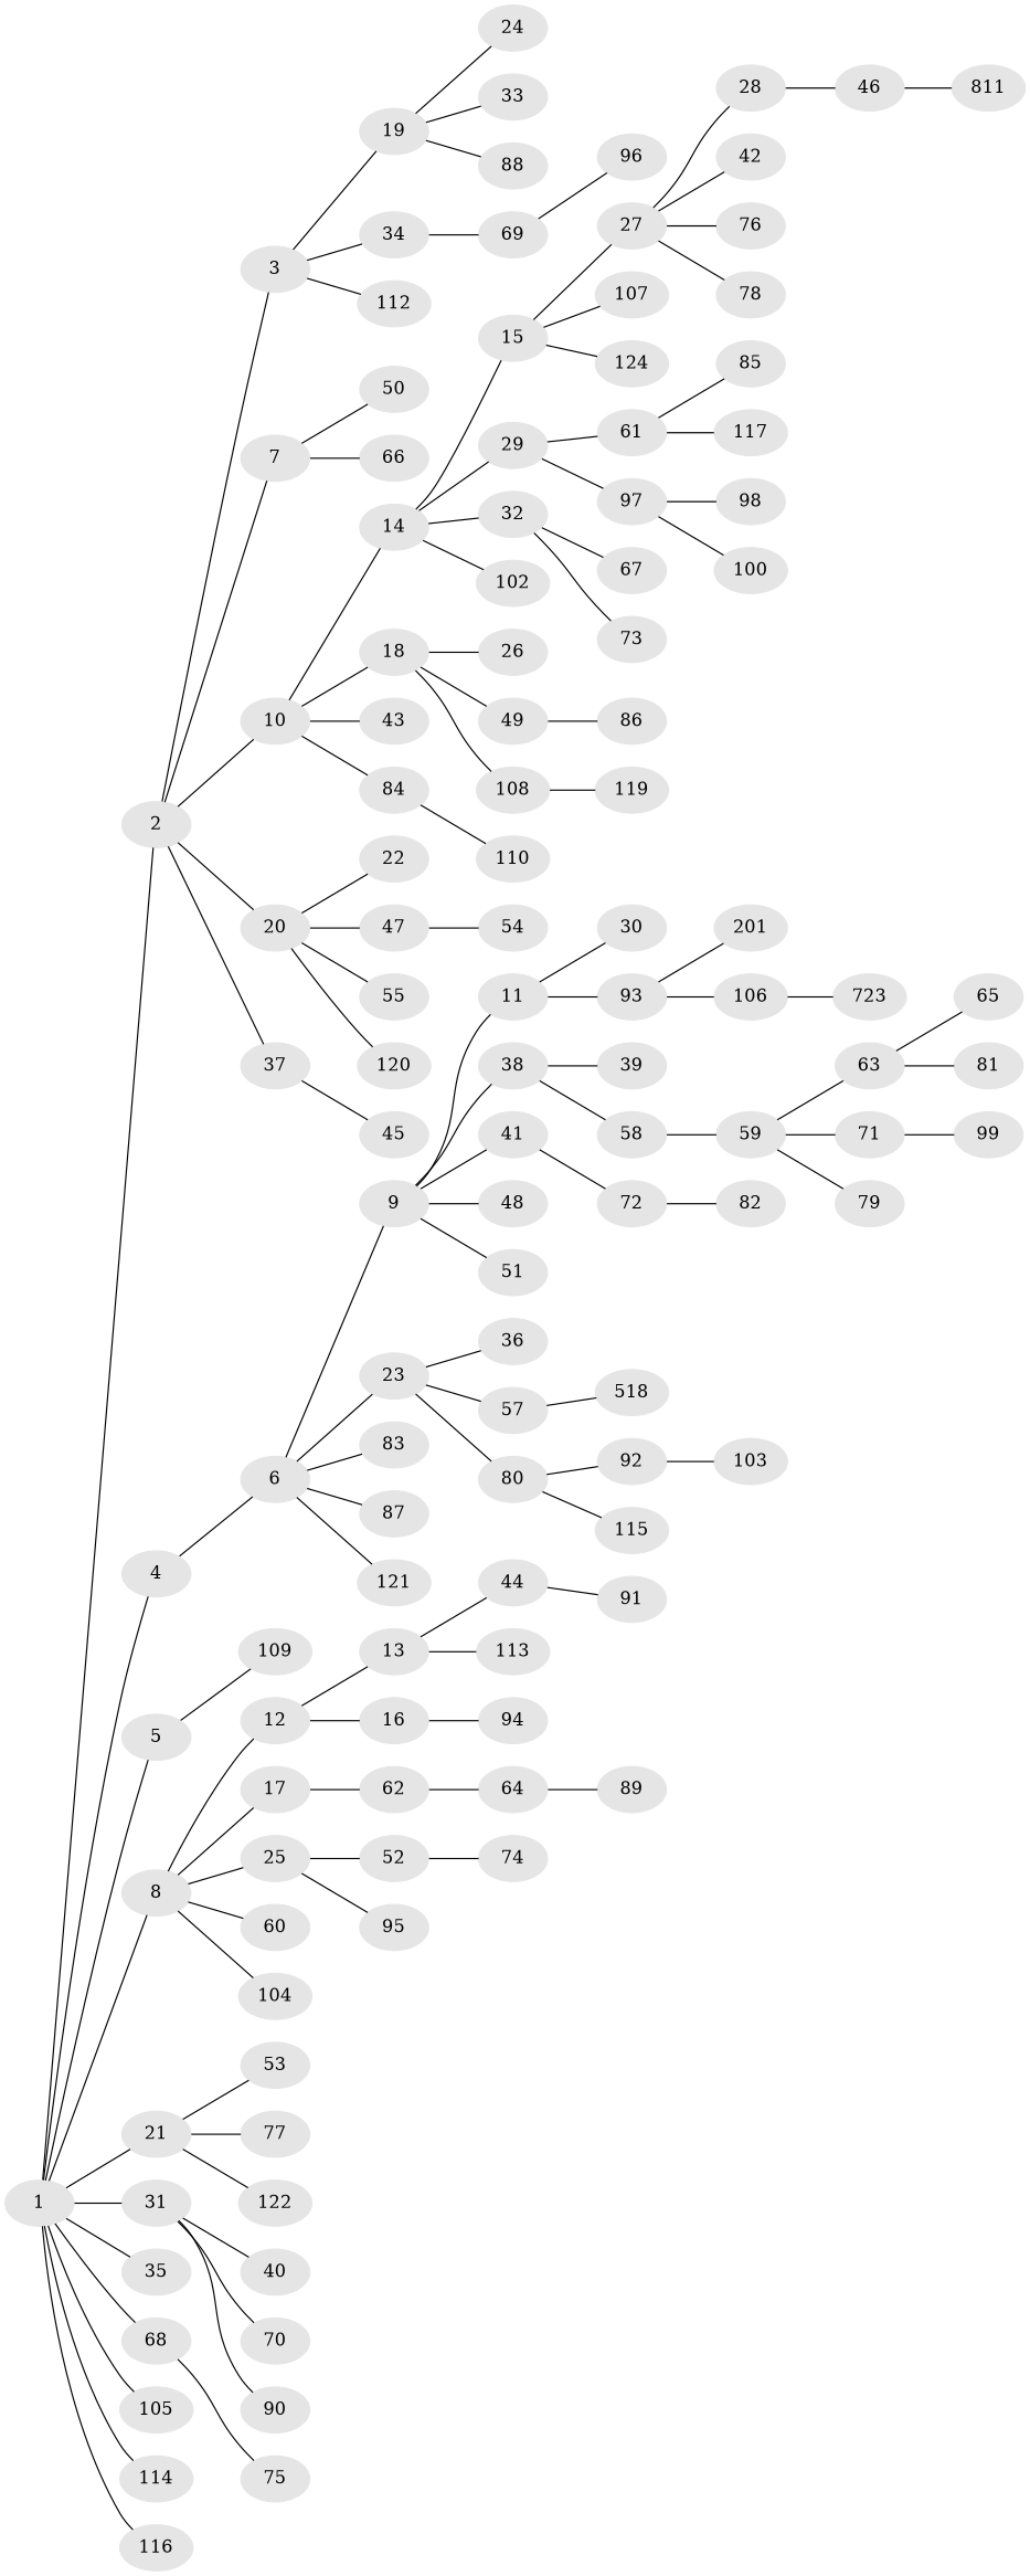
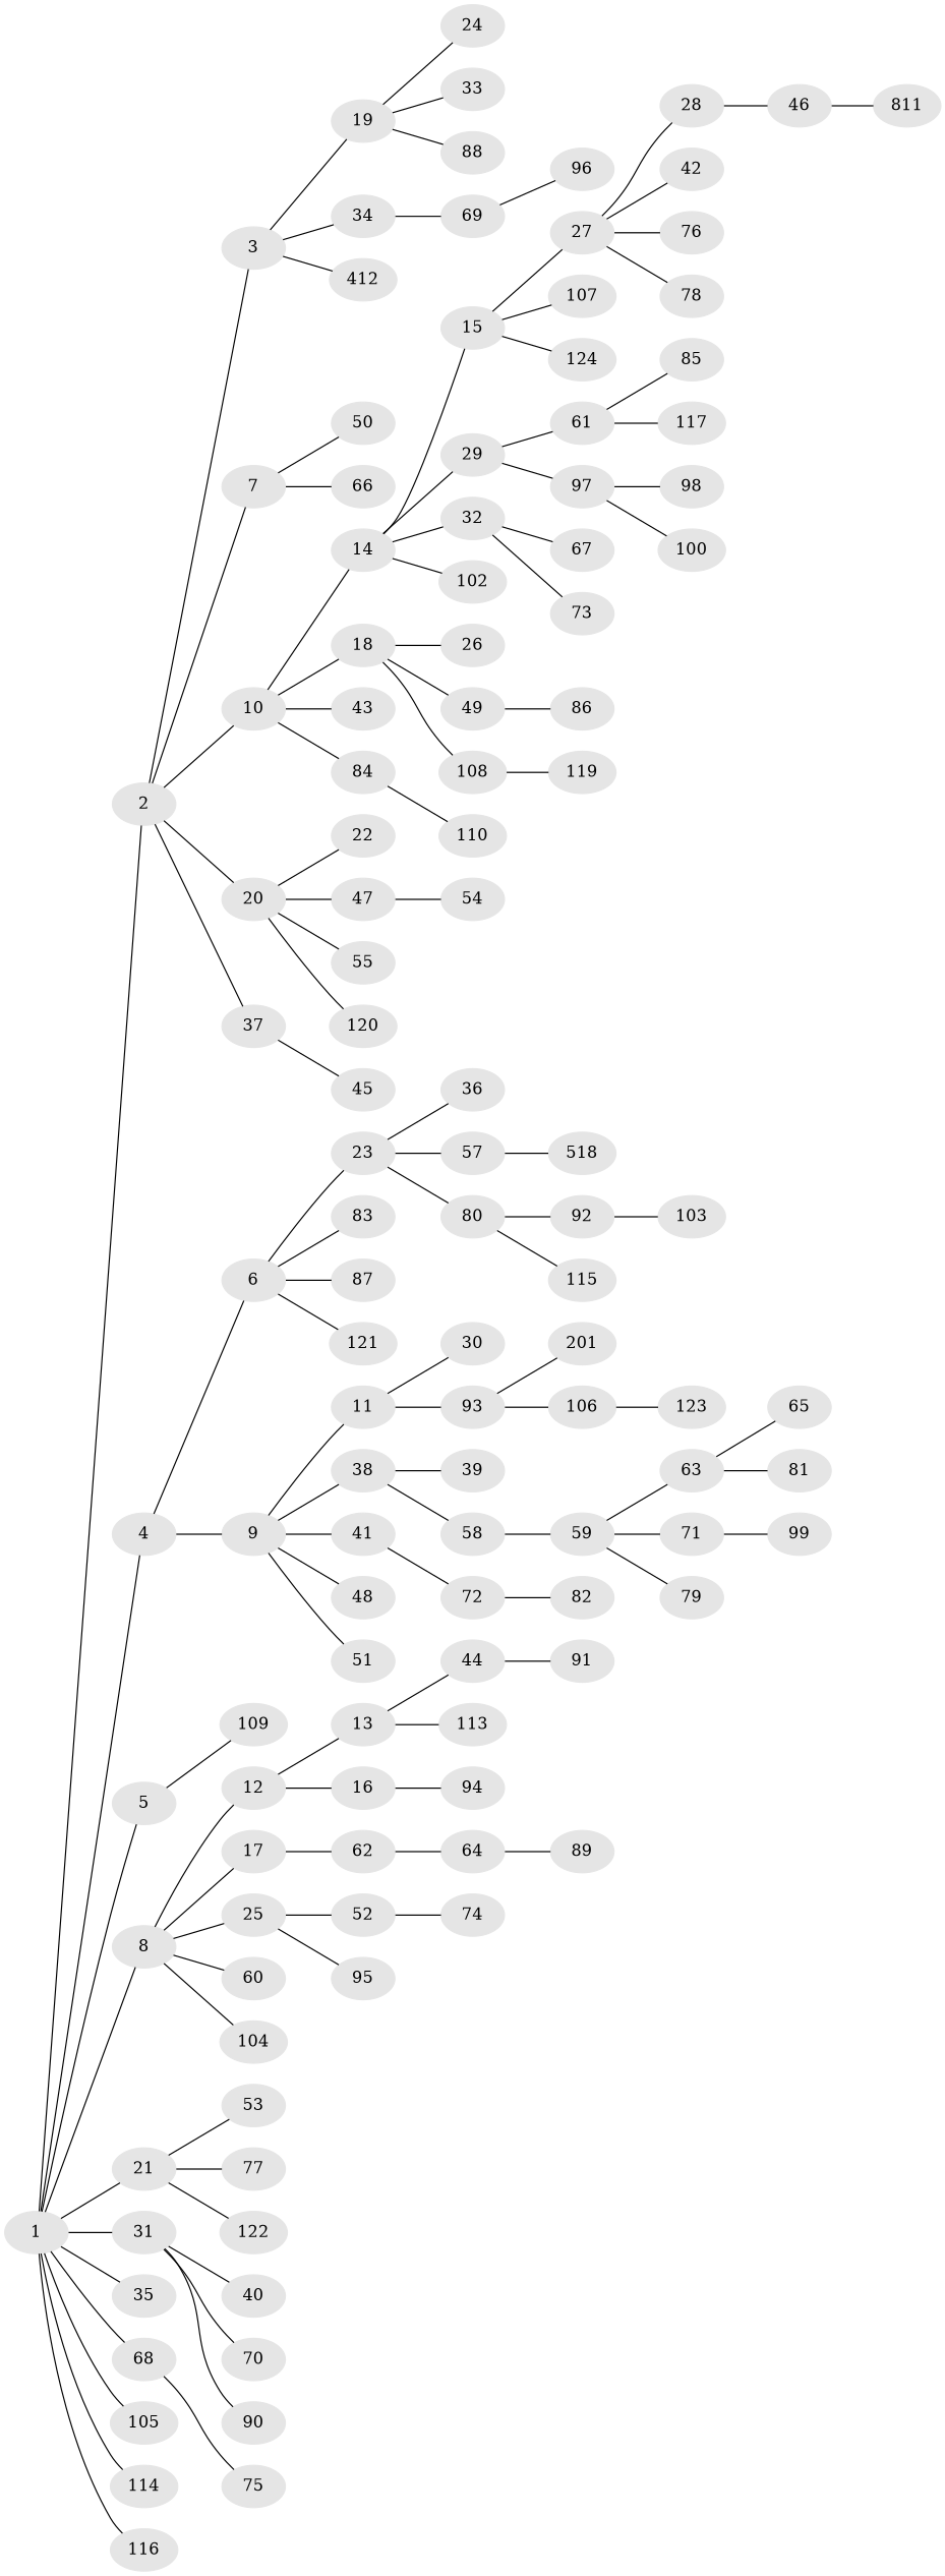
  graph {
    rankdir=LR
    node [color=gray90 style=filled]
    1
    2
    4
    5
    8
    21
    31
    35
    68
    105
    114
    116
    3
    7
    10
    20
    37
    6
    9
    109
    12
    17
    25
    60
    104
    53
    77
    122
    40
    70
    90
    75
    19
    34
-   112
+   112 [label=412]
    50
    66
    14
    18
    43
    84
    22
    47
    55
    120
    45
    24
    33
    88
    69
    23
    83
    87
    121
    11
    38
    41
    48
    51
    36
    57
    80
    13
    16
    62
    52
    95
    30
    93
    39
    58
    72
    15
    29
    32
    102
    26
    49
    108
    110
    n81 [label=201]
    106
    44
    113
    94
    91
    27
    107
    124
    61
    97
    67
    73
    28
    42
    76
    78
    64
    86
    119
    54
    n102 [label=518]
    92
    115
    74
    46
    n107 [label=811]
    85
    117
    98
    100
    96
    59
    82
    63
    71
    79
    65
    81
    99
    89
    103
-   123 [label=723]
+   123
    1 -- 2
    1 -- 4
    1 -- 5
    1 -- 8
    1 -- 21
    1 -- 31
    1 -- 35
    1 -- 68
    1 -- 105
    1 -- 114
    1 -- 116
    2 -- 3
    2 -- 7
    2 -- 10
    2 -- 20
    2 -- 37
    4 -- 6
-   6 -- 9
+   4 -- 9
    5 -- 109
    8 -- 12
    8 -- 17
    8 -- 25
    8 -- 60
    8 -- 104
    21 -- 53
    21 -- 77
    21 -- 122
    31 -- 40
    31 -- 70
    31 -- 90
    68 -- 75
    3 -- 19
    3 -- 34
    3 -- 112
    7 -- 50
    7 -- 66
    10 -- 14
    10 -- 18
    10 -- 43
    10 -- 84
    20 -- 22
    20 -- 47
    20 -- 55
    20 -- 120
    37 -- 45
    6 -- 23
    6 -- 83
    6 -- 87
    6 -- 121
    9 -- 11
    9 -- 38
    9 -- 41
    9 -- 48
    9 -- 51
    12 -- 13
    12 -- 16
    17 -- 62
    25 -- 52
    25 -- 95
    19 -- 24
    19 -- 33
    19 -- 88
    34 -- 69
    14 -- 15
    14 -- 29
    14 -- 32
    14 -- 102
    18 -- 26
    18 -- 49
    18 -- 108
    84 -- 110
    47 -- 54
    69 -- 96
    23 -- 36
    23 -- 57
    23 -- 80
    11 -- 30
    11 -- 93
    38 -- 39
    38 -- 58
    41 -- 72
    57 -- n102
    80 -- 92
    80 -- 115
    13 -- 44
    13 -- 113
    16 -- 94
    62 -- 64
    52 -- 74
    93 -- n81
    93 -- 106
    58 -- 59
    72 -- 82
    15 -- 27
    15 -- 107
    15 -- 124
    29 -- 61
    29 -- 97
    32 -- 67
    32 -- 73
    49 -- 86
    108 -- 119
    106 -- 123
    44 -- 91
    27 -- 28
    27 -- 42
    27 -- 76
    27 -- 78
    61 -- 85
    61 -- 117
    97 -- 98
    97 -- 100
    28 -- 46
    64 -- 89
    92 -- 103
    46 -- n107
    59 -- 63
    59 -- 71
    59 -- 79
    63 -- 65
    63 -- 81
    71 -- 99
  }
